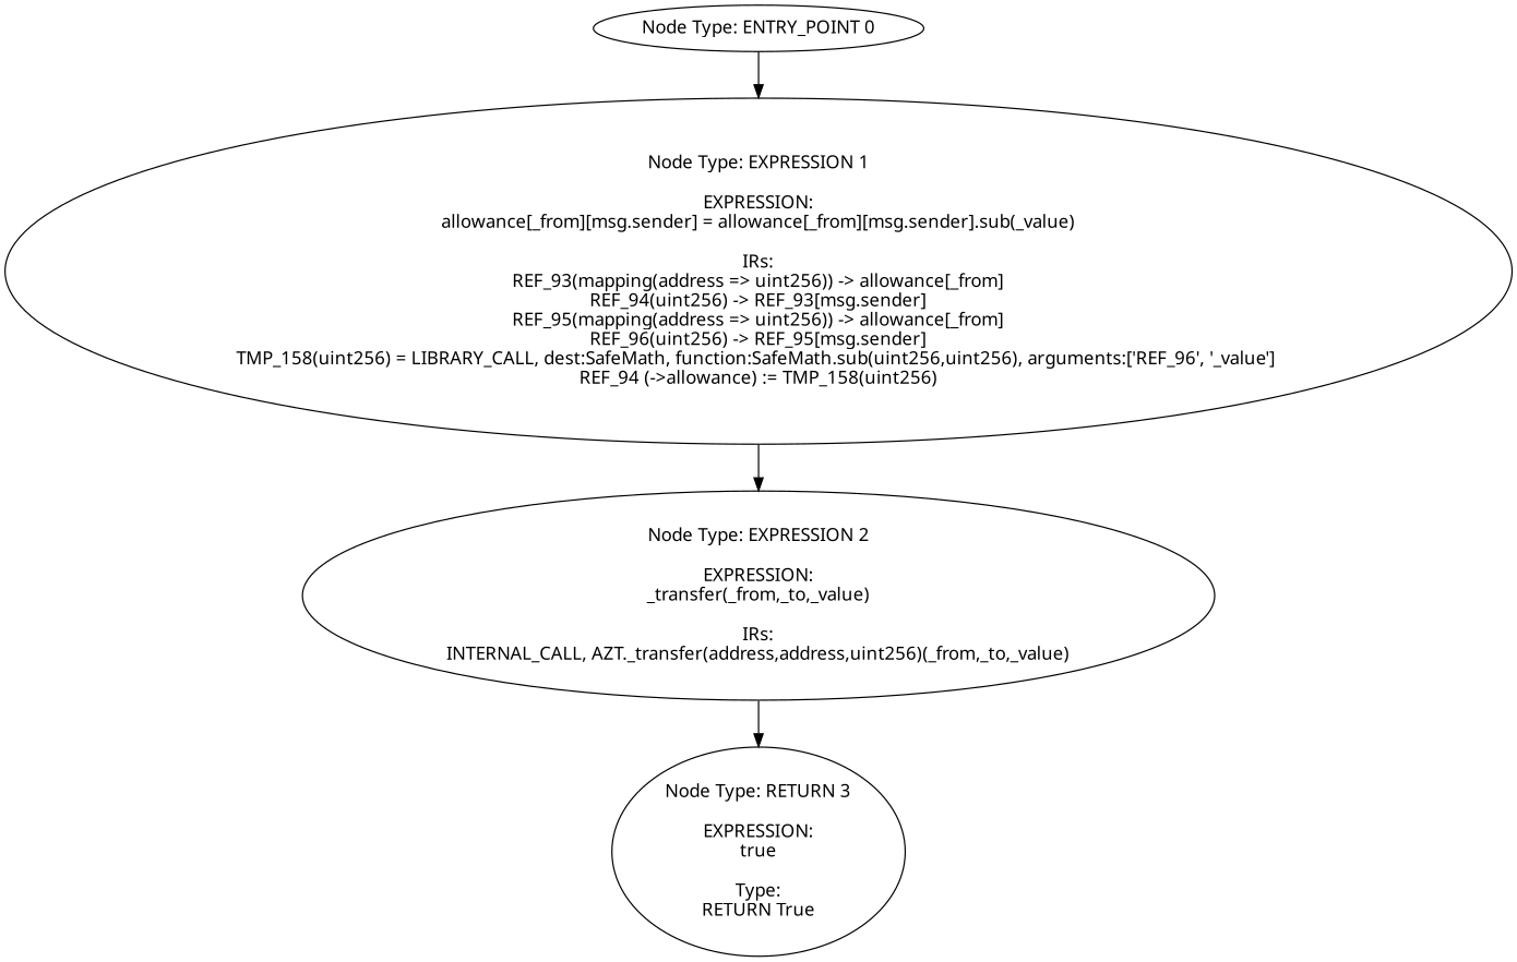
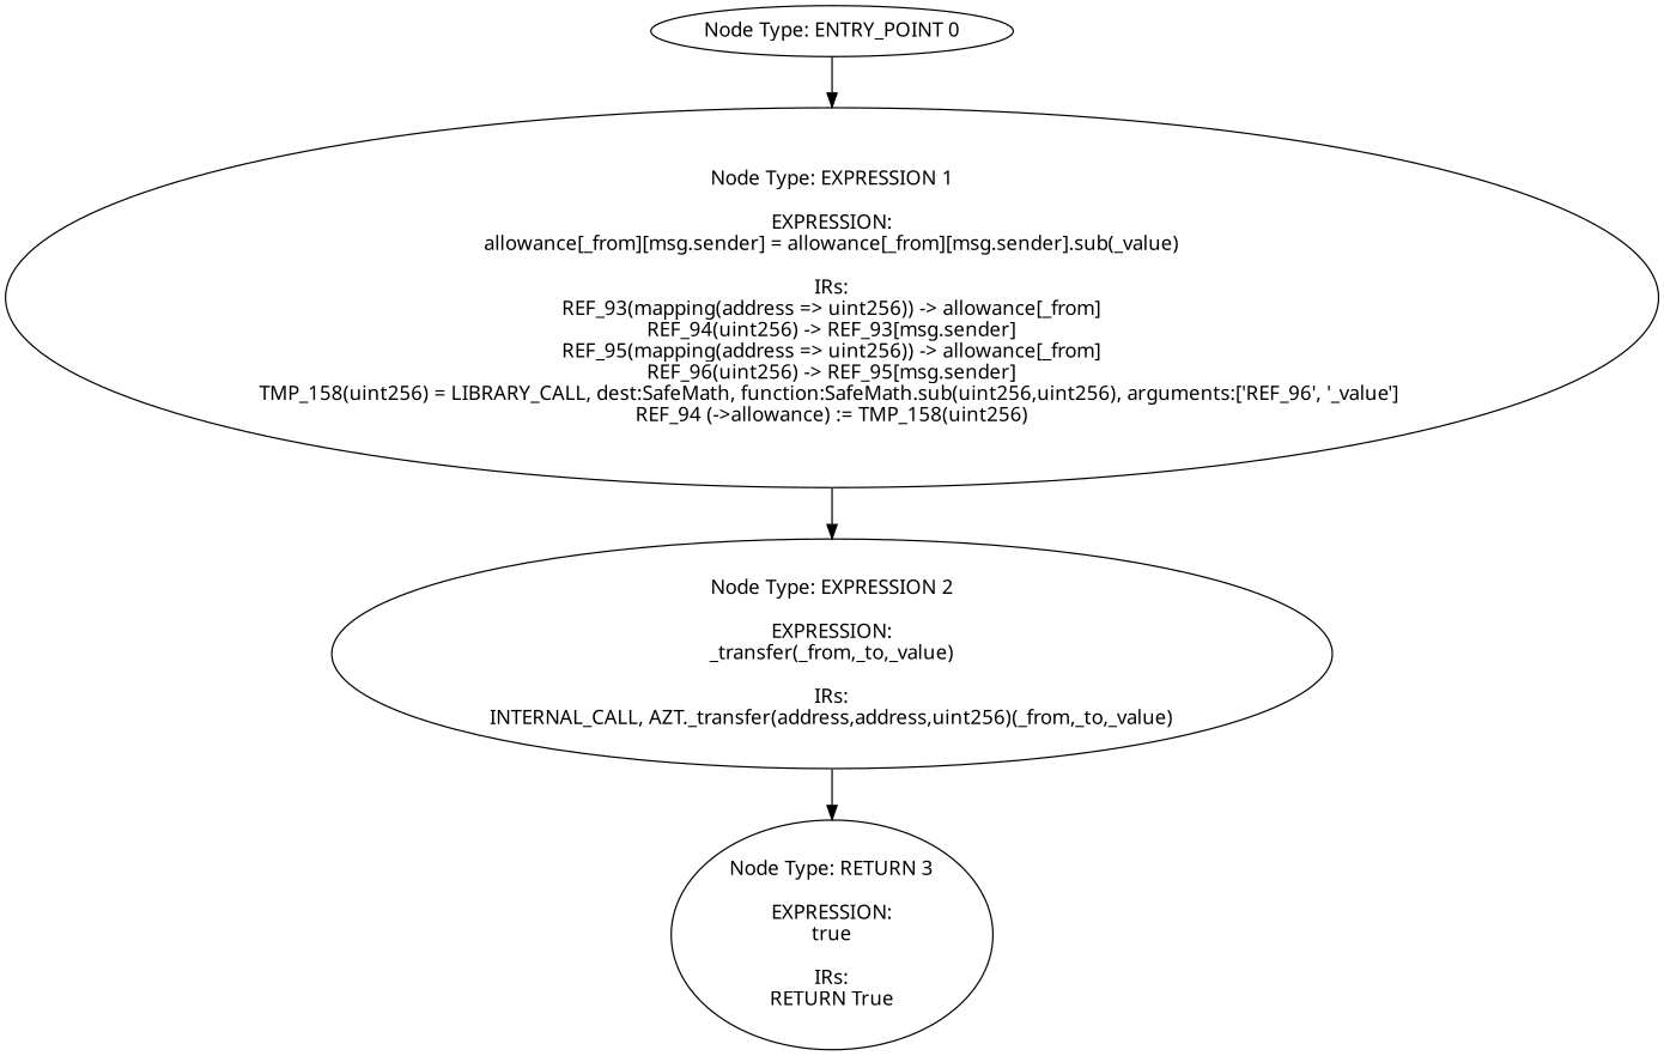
  digraph {
    fontname="Noto Sans"
    node [fontname="Noto Sans"]
    edge [fontname="Noto Sans"]
    n1 [label="Node Type: ENTRY_POINT 0\n"]
    n2 [label="Node Type: EXPRESSION 1\n\nEXPRESSION:\nallowance[_from][msg.sender] = allowance[_from][msg.sender].sub(_value)\n\nIRs:\nREF_93(mapping(address => uint256)) -> allowance[_from]\nREF_94(uint256) -> REF_93[msg.sender]\nREF_95(mapping(address => uint256)) -> allowance[_from]\nREF_96(uint256) -> REF_95[msg.sender]\nTMP_158(uint256) = LIBRARY_CALL, dest:SafeMath, function:SafeMath.sub(uint256,uint256), arguments:['REF_96', '_value'] \nREF_94 (->allowance) := TMP_158(uint256)"]
    n3 [label="Node Type: EXPRESSION 2\n\nEXPRESSION:\n_transfer(_from,_to,_value)\n\nIRs:\nINTERNAL_CALL, AZT._transfer(address,address,uint256)(_from,_to,_value)"]
-   n4 [label="Node Type: RETURN 3\n\nEXPRESSION:\ntrue\n\nType:\nRETURN True"]
+   n4 [label="Node Type: RETURN 3\n\nEXPRESSION:\ntrue\n\nIRs:\nRETURN True"]
    n1 -> n2
    n2 -> n3
    n3 -> n4
  }
